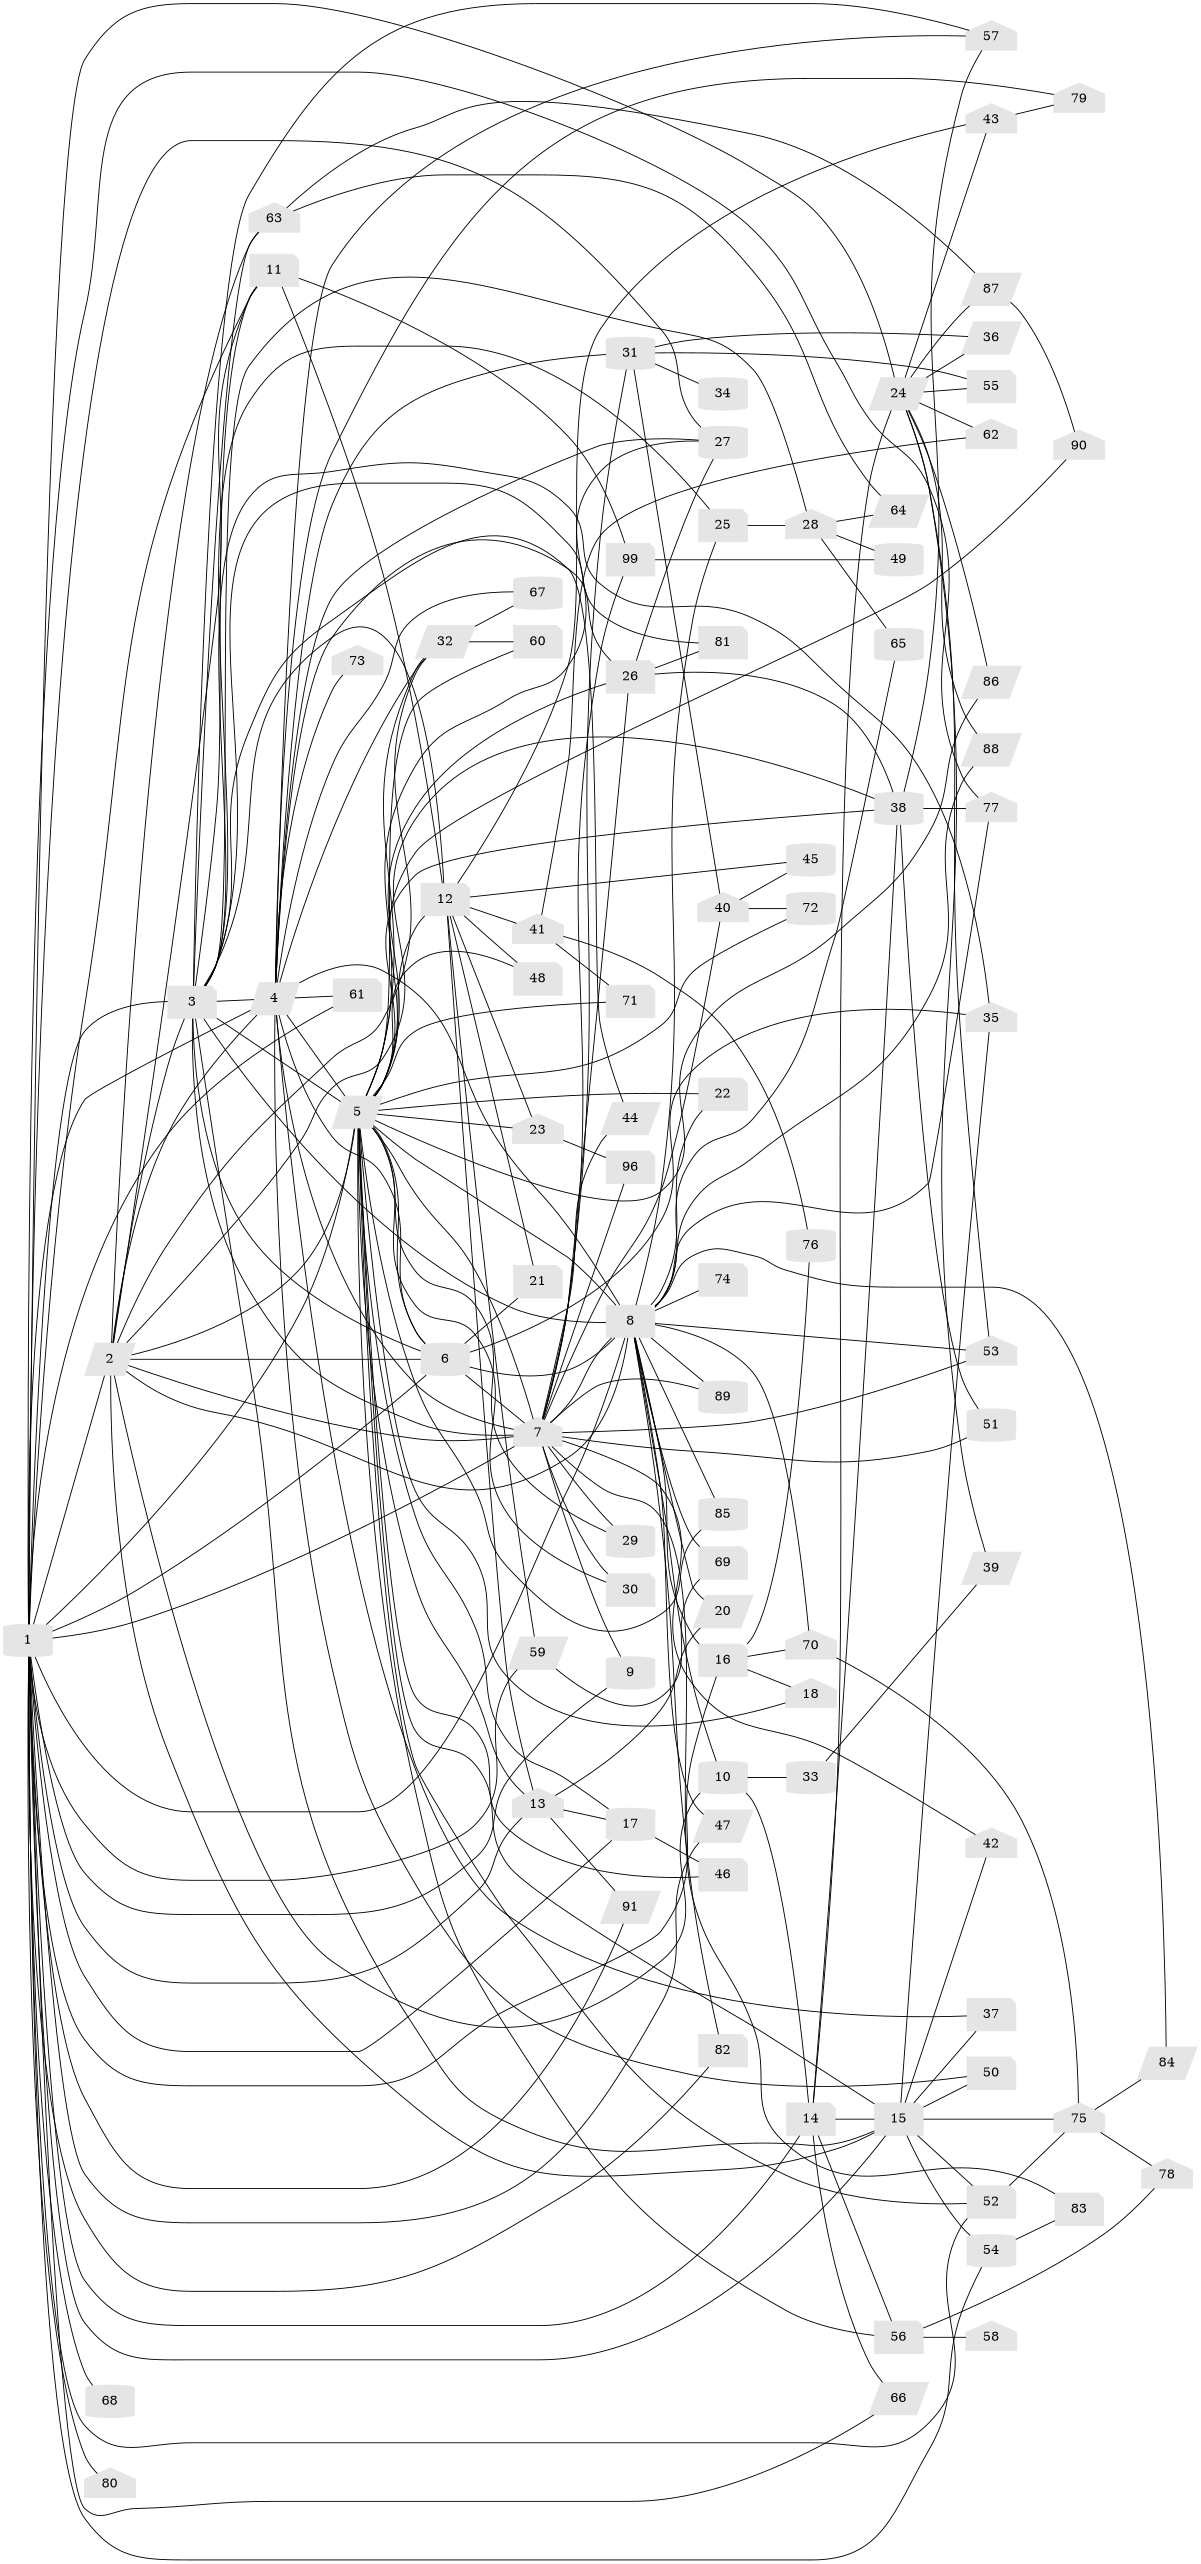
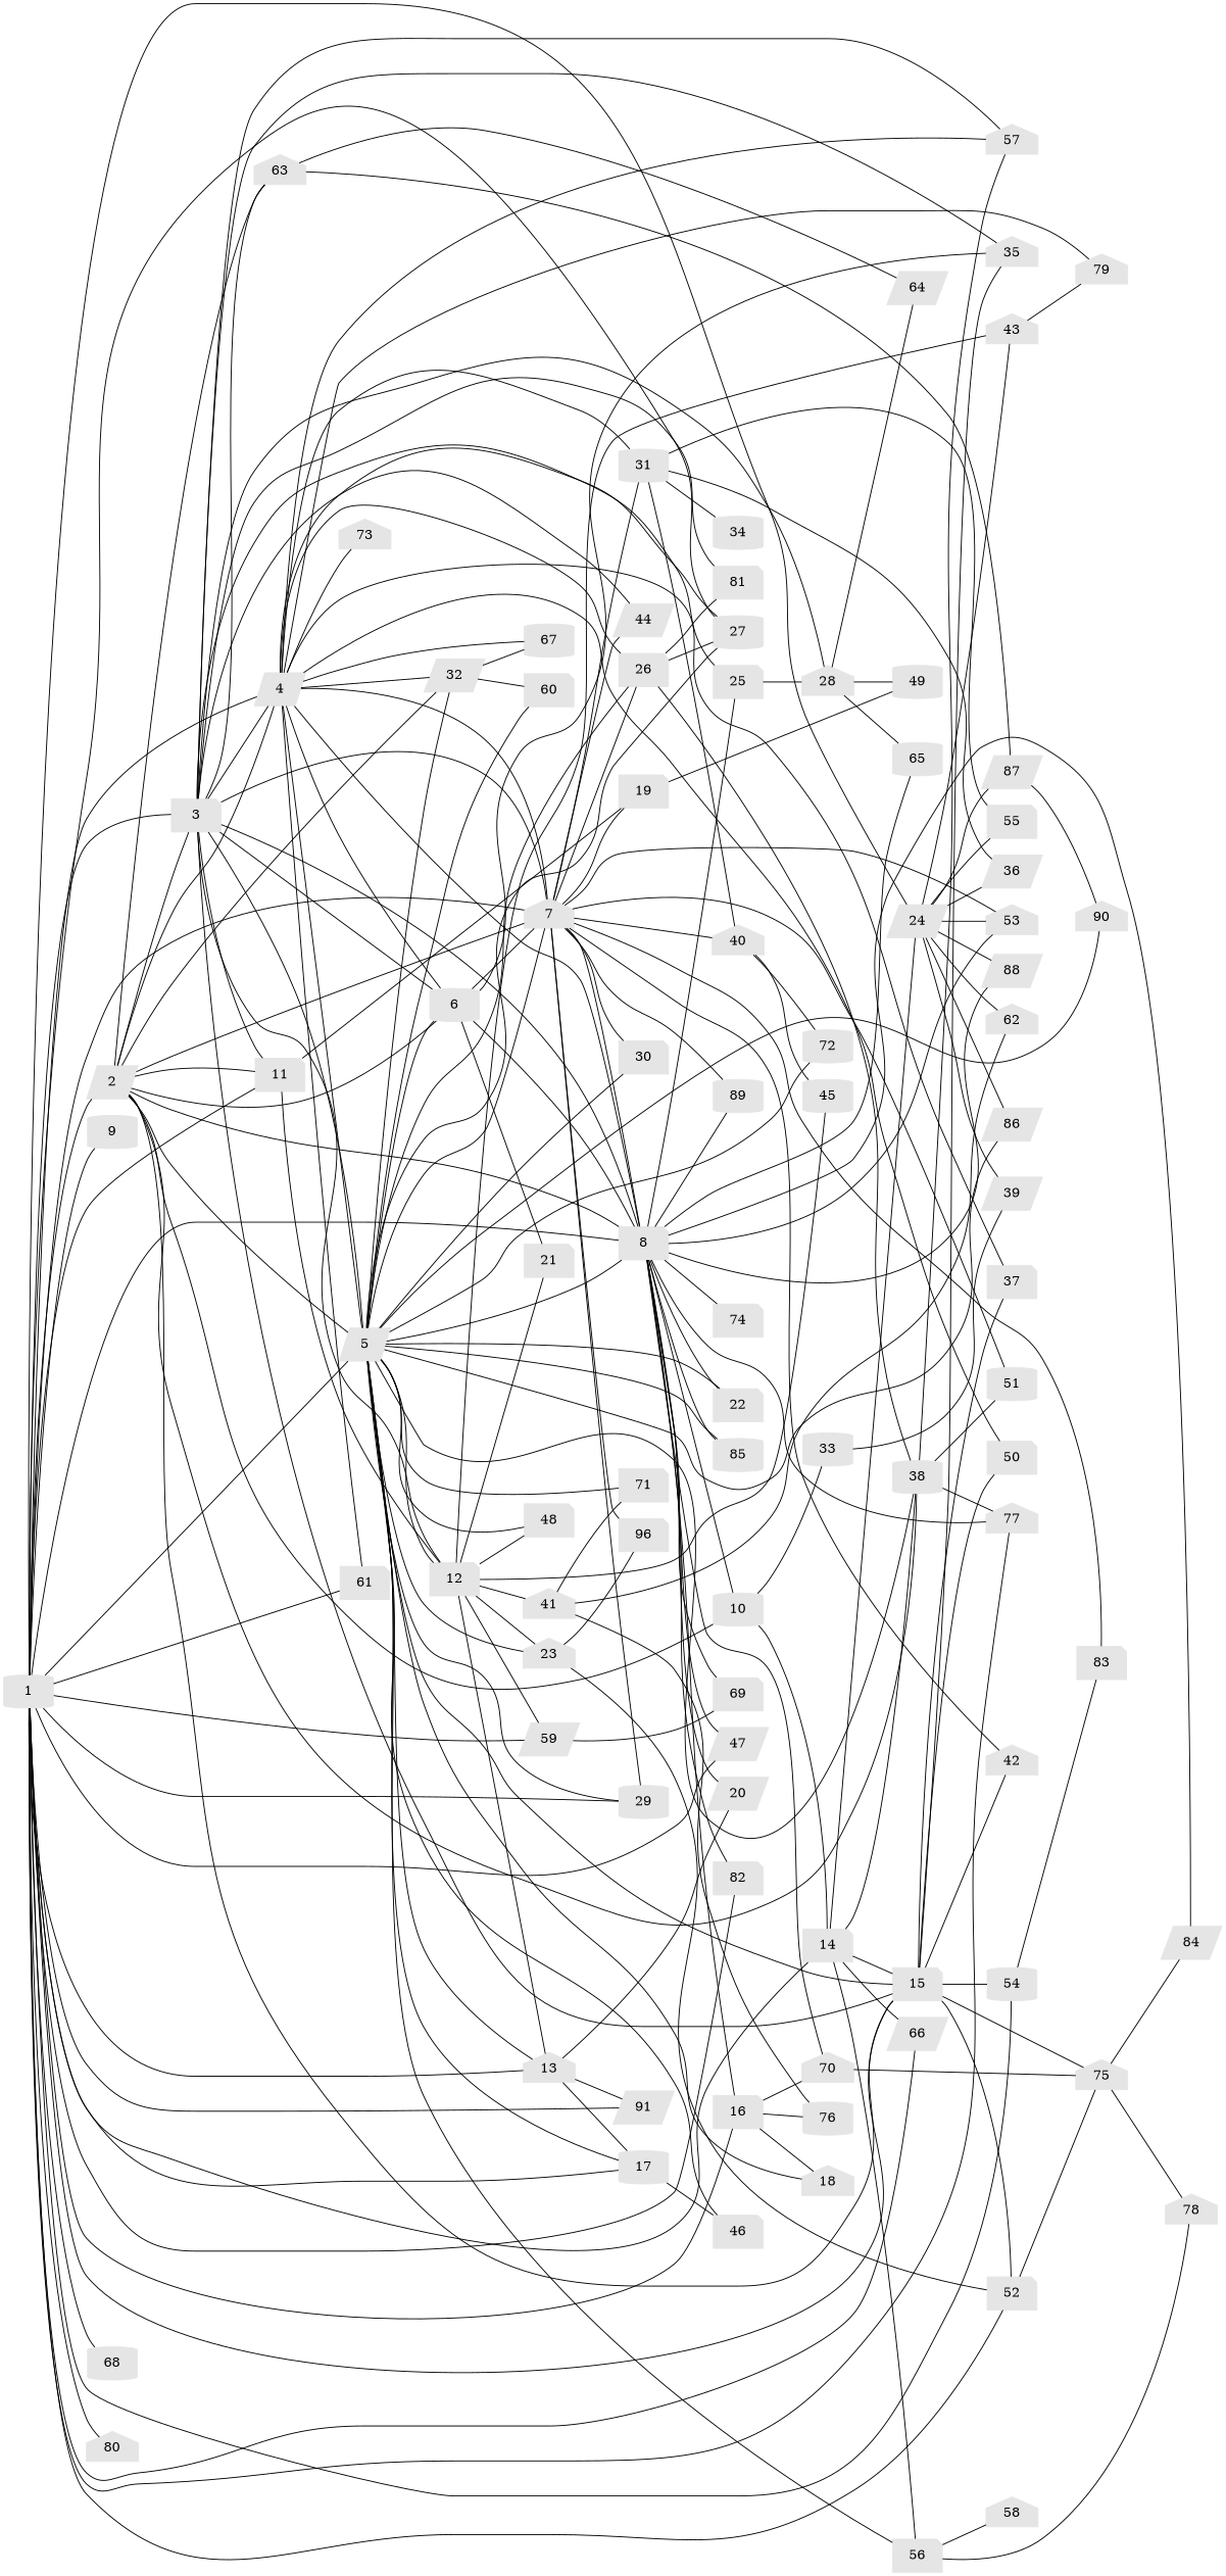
  graph {
    rankdir=LR
    node [color=gray90 shape=note style=filled]
    edge [weight=1.0]
    1 [shape=cylinder]
    2 [shape=parallelogram]
    3
    4 [shape=parallelogram]
    5 [shape=parallelogram]
    6 [shape=cylinder]
    7 [shape=house]
    8
    9 [shape=cylinder]
    11
    13 [shape=house]
    14
    15
    16
    17 [shape=cylinder]
    24 [shape=parallelogram]
    27 [shape=cylinder]
    47 [shape=parallelogram]
    52
    54 [shape=cylinder]
    59 [shape=parallelogram]
    61
    66 [shape=parallelogram]
    68 [shape=cylinder]
    77 [shape=house]
    80 [shape=house]
    82
    91 [shape=parallelogram]
    10 [shape=cylinder]
    32 [shape=parallelogram]
    38 [shape=cylinder]
    63 [shape=house]
    12
    25
    28 [shape=house]
    35 [shape=house]
    44 [shape=parallelogram]
    57 [shape=house]
    81
    26
    31 [shape=cylinder]
    37
    50
    67 [shape=cylinder]
    73 [shape=house]
    79 [shape=house]
    18 [shape=house]
    22
    23 [shape=house]
    29 [shape=cylinder]
    30
    46
    48
    56
    60
    71
    72 [shape=cylinder]
    85 [shape=cylinder]
    86 [shape=parallelogram]
    90 [shape=house]
    21
-   19 [label=99]
+   19
    40 [shape=house]
    42 [shape=house]
    51 [shape=cylinder]
    53 [shape=house]
    83
    89 [shape=cylinder]
    n69 [label=96]
    20 [shape=parallelogram]
    65 [shape=cylinder]
    69
    70 [shape=house]
    74
    84 [shape=parallelogram]
    88 [shape=parallelogram]
    75 [shape=house]
    76 [shape=cylinder]
    43 [shape=house]
    36 [shape=parallelogram]
    39 [shape=parallelogram]
    55
    62 [shape=house]
    87 [shape=parallelogram]
    33 [shape=cylinder]
    64 [shape=parallelogram]
    41 [shape=house]
    45 [shape=cylinder]
    49 [shape=cylinder]
    34 [shape=cylinder]
    58 [shape=house]
    78 [shape=house]
    1 -- 2 [weight=2.0]
    1 -- 3 [weight=4.0]
    1 -- 4 [weight=2.0]
    1 -- 5 [weight=2.0]
-   1 -- 6 [weight=2.0]
+   1 -- 29 [weight=2.0]
    1 -- 7 [weight=2.0]
    1 -- 8 [weight=2.0]
    1 -- 9
    1 -- 11
    1 -- 13
    1 -- 14 [weight=2.0]
    1 -- 15
    1 -- 16
    1 -- 17
    1 -- 24
    1 -- 27
    1 -- 47
    1 -- 52
    1 -- 54
    1 -- 59
    1 -- 61
    1 -- 66
    1 -- 68
    1 -- 77
    1 -- 80
    1 -- 82
    1 -- 91
    2 -- 3 [weight=3.0]
    2 -- 4
    2 -- 5
    2 -- 6 [weight=3.0]
    2 -- 7
    2 -- 8 [weight=2.0]
    2 -- 11
    2 -- 15
    2 -- 10
    2 -- 32
    2 -- 38
    2 -- 63
    3 -- 4 [weight=2.0]
    3 -- 5 [weight=2.0]
    3 -- 6 [weight=2.0]
    3 -- 7 [weight=3.0]
    3 -- 8 [weight=2.0]
    3 -- 11 [weight=2.0]
    3 -- 15
    3 -- 63
    3 -- 12
    3 -- 25
    3 -- 28
    3 -- 35
    3 -- 44
    3 -- 57
    3 -- 81
    4 -- 5
    4 -- 6
    4 -- 7
    4 -- 8
    4 -- 27
    4 -- 61
    4 -- 32
    4 -- 57
    4 -- 26
    4 -- 31
    4 -- 37
    4 -- 50
    4 -- 67
    4 -- 73
    4 -- 79
    5 -- 6
    5 -- 7
    5 -- 8
    5 -- 13
    5 -- 15
    5 -- 17
    5 -- 27 [weight=2.0]
-   5 -- 52
+   23 -- 52
    5 -- 32
    5 -- 38
    5 -- 12 [weight=2.0]
    5 -- 26
    5 -- 18
    5 -- 22
    5 -- 23
    5 -- 29
    5 -- 30
    5 -- 46
    5 -- 48
    5 -- 56
    5 -- 60
    5 -- 71
    5 -- 72
    5 -- 85
    5 -- 86
    5 -- 90
    6 -- 7 [weight=2.0]
    6 -- 8
    6 -- 35
    6 -- 21
    7 -- 8
-   7 -- 9
    7 -- 44
    7 -- 26
    7 -- 31
    7 -- 29
    7 -- 30
    7 -- 19
    7 -- 40
    7 -- 42
    7 -- 51
    7 -- 53 [weight=2.0]
    7 -- 83
    7 -- 89
    7 -- n69
    8 -- 16
    8 -- 47
    8 -- 77
    8 -- 82
    8 -- 10
    8 -- 25
    8 -- 22
    8 -- 85
    8 -- 53
    8 -- 89
    8 -- 20
    8 -- 65
    8 -- 69
    8 -- 70
    8 -- 74
    8 -- 84
    8 -- 88
    11 -- 12
    11 -- 19
    13 -- 17
    13 -- 91
    13 -- 20
    14 -- 15
    14 -- 24
    14 -- 66
    14 -- 38
    14 -- 56
    15 -- 52
    15 -- 54
    15 -- 35
    15 -- 37
    15 -- 50
    15 -- 42
    15 -- 75
    16 -- 18
    16 -- 70
    16 -- 76
    17 -- 46
    24 -- 86
    24 -- 53
    24 -- 88
    24 -- 43
    24 -- 36
    24 -- 39
    24 -- 55
    24 -- 62
    24 -- 87
    52 -- 75
    54 -- 83
    59 -- 69
    10 -- 14
    10 -- 33
    32 -- 67
    32 -- 60
    38 -- 77
    38 -- 57
    38 -- 51
    63 -- 87
    63 -- 64
    12 -- 13
    12 -- 59
    12 -- 23
    12 -- 48
    12 -- 21
    12 -- 43
    12 -- 41
    12 -- 45
    25 -- 28
    28 -- 65
    28 -- 64
    28 -- 49 [weight=2.0]
    26 -- 27
    26 -- 38
    26 -- 81
    31 -- 40
    31 -- 36
    31 -- 55
    31 -- 34
    23 -- n69
    56 -- 58
    56 -- 78
    19 -- 49
    40 -- 72
    40 -- 45
    70 -- 75
    75 -- 84
    75 -- 78
    43 -- 79
    87 -- 90
    33 -- 39
    41 -- 71
    41 -- 76
    41 -- 62
  }
